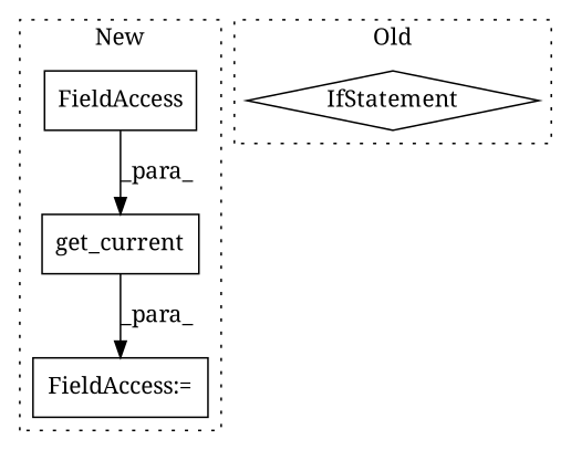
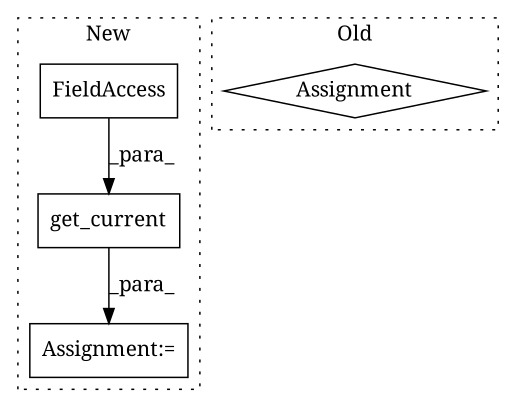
  digraph {
    fontname="Noto Serif"
    node [fontname="Noto Serif" shape=box]
    edge [fontname="Noto Serif"]
    n1 [a=32 l=13 label=get_current s=609]
    n2 [a=22 l=12 label=FieldAccess s=596]
-   n3 [a=7 l=1 label="FieldAccess:=" s=595]
-   n4 [a=25 l="4,2" label=IfStatement s="1052,1087" shape=diamond]
+   n3 [a=7 l=1 label="Assignment:=" s=595]
+   n4 [a=25 l="4,2" label=Assignment s="1052,1087" shape=diamond]
    subgraph cluster_1 {
      label=New
      style=dotted
      n1
      n2
      n3
    }
    subgraph cluster_2 {
      label=Old
      style=dotted
      n4
    }
    n1 -> n3 [label=_para_]
    n2 -> n1 [label=_para_]
  }
